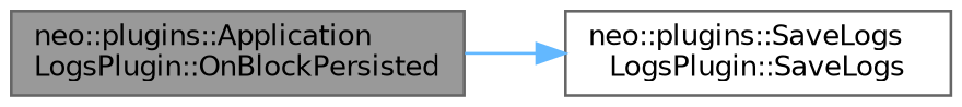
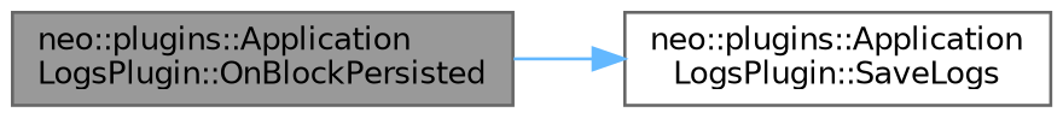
  digraph {
    rankdir=LR
    node [fontname=Helvetica fontsize=10 shape=box style=filled]
    n1 [color=gray40 fillcolor=grey60 fontcolor=black height=0.2 label="neo::plugins::Application\lLogsPlugin::OnBlockPersisted" width=0.4]
-   n2 [color=grey40 fillcolor=white height=0.2 label="neo::plugins::SaveLogs\lLogsPlugin::SaveLogs" width=0.4]
+   n2 [color=grey40 fillcolor=white height=0.2 label="neo::plugins::Application\lLogsPlugin::SaveLogs" width=0.4]
    n1 -> n2 [color=steelblue1 fontname=Helvetica fontsize=10 labelfontname=Helvetica labelfontsize=10 style=solid]
  }
